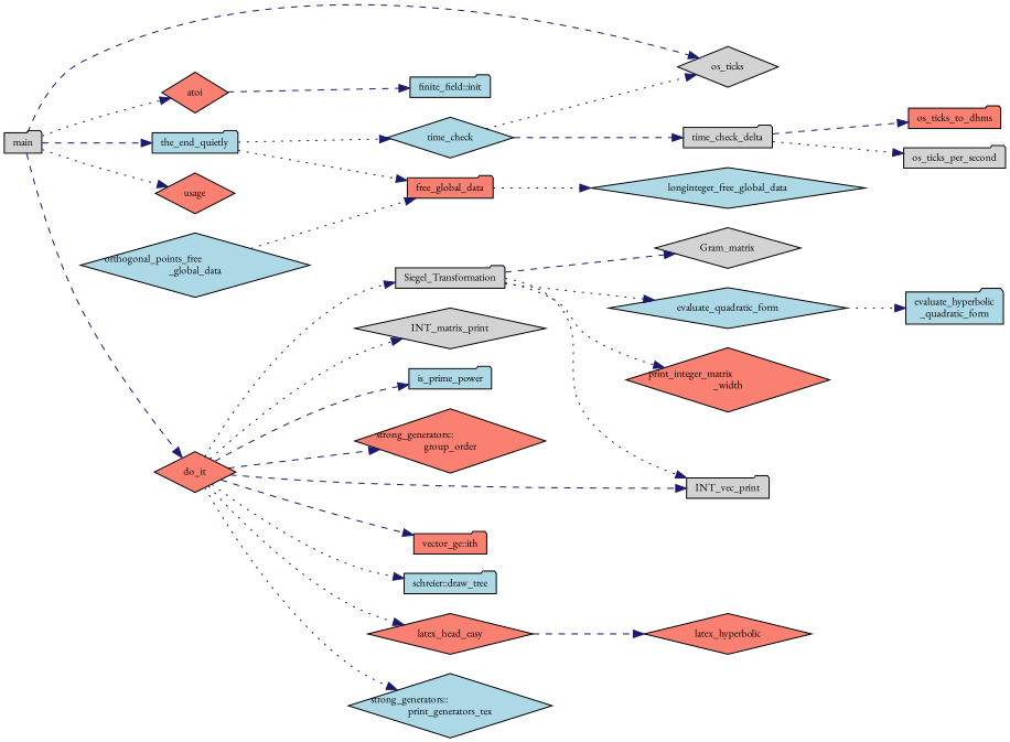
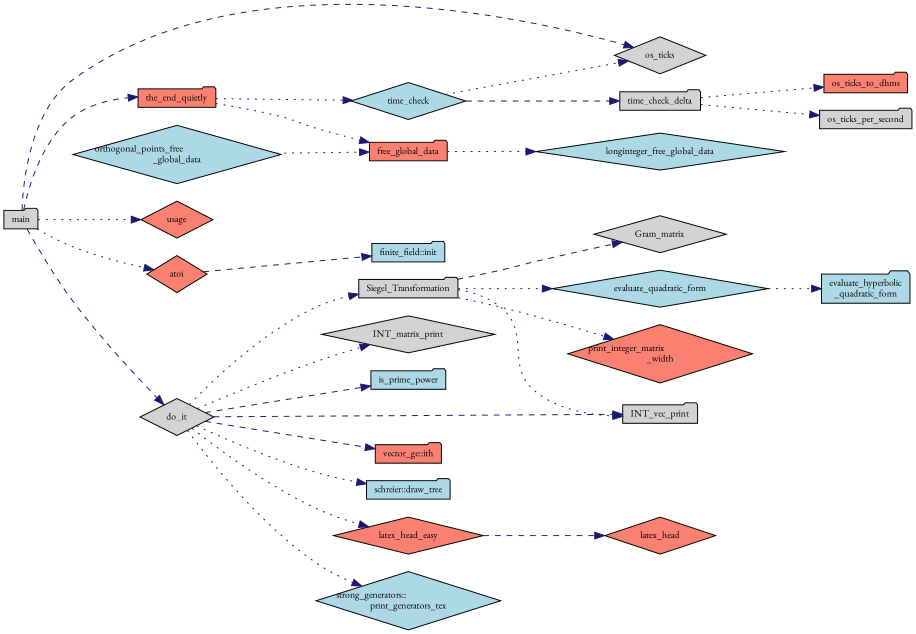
  digraph {
    fontname="EB Garamond"
    rankdir=LR
    node [color=black fillcolor=salmon fontname="EB Garamond" fontsize=10 shape=diamond style=filled]
    edge [color=midnightblue fontname="EB Garamond" fontsize=10 labelfontname=Helvetica labelfontsize=10 style=dotted]
    n1 [fillcolor=lightgrey fontcolor=black height=0.2 label=main shape=folder width=0.4]
    n2 [fillcolor=lightgrey height=0.2 label=os_ticks width=0.4]
    n3 [height=0.2 label=atoi width=0.4]
    n4 [height=0.2 label=usage width=0.4]
-   n5 [height=0.2 label=do_it width=0.4]
-   n6 [fillcolor=lightblue height=0.2 label=the_end_quietly shape=folder width=0.4]
+   n5 [fillcolor=lightgrey height=0.2 label=do_it width=0.4]
+   n6 [height=0.2 label=the_end_quietly shape=folder width=0.4]
    n7 [fillcolor=lightblue height=0.2 label="finite_field::init" shape=folder width=0.4]
    n8 [fillcolor=lightblue height=0.2 label=is_prime_power shape=folder width=0.4]
-   n9 [height=0.2 label="strong_generators::\lgroup_order" width=0.4]
    n10 [fillcolor=lightgrey height=0.2 label=INT_vec_print shape=folder width=0.4]
    n11 [height=0.2 label="vector_ge::ith" shape=folder width=0.4]
    n12 [fillcolor=lightblue height=0.2 label="schreier::draw_tree" shape=folder width=0.4]
    n13 [height=0.2 label=latex_head_easy width=0.4]
    n14 [fillcolor=lightblue height=0.2 label="strong_generators::\lprint_generators_tex" width=0.4]
    n15 [fillcolor=lightgrey height=0.2 label=Siegel_Transformation shape=folder width=0.4]
    n16 [fillcolor=lightgrey height=0.2 label=INT_matrix_print width=0.4]
    n17 [height=0.2 label=free_global_data shape=folder width=0.4]
    n18 [fillcolor=lightblue height=0.2 label=time_check width=0.4]
-   n19 [height=0.2 label=latex_hyperbolic width=0.4]
+   n19 [height=0.2 label=latex_head width=0.4]
    n20 [fillcolor=lightgrey height=0.2 label=Gram_matrix width=0.4]
    n21 [fillcolor=lightblue height=0.2 label=evaluate_quadratic_form width=0.4]
    n22 [height=0.2 label="print_integer_matrix\l_width" width=0.4]
    n23 [fillcolor=lightblue height=0.2 label="evaluate_hyperbolic\l_quadratic_form" shape=folder width=0.4]
    n24 [fillcolor=lightblue height=0.2 label=longinteger_free_global_data width=0.4]
    n25 [fillcolor=lightgrey height=0.2 label=time_check_delta shape=folder width=0.4]
    n26 [fillcolor=lightblue height=0.2 label="orthogonal_points_free\l_global_data" width=0.4]
    n27 [fillcolor=lightgrey height=0.2 label=os_ticks_per_second shape=folder width=0.4]
    n28 [height=0.2 label=os_ticks_to_dhms shape=folder width=0.4]
    n1 -> n2 [style=dashed]
    n1 -> n3
    n1 -> n4
    n1 -> n5 [style=dashed]
    n1 -> n6 [style=dashed]
    n3 -> n7 [style=dashed]
    n5 -> n8 [style=dashed]
-   n5 -> n9 [style=dashed]
    n5 -> n10 [style=dashed]
    n5 -> n11 [style=dashed]
    n5 -> n12
    n5 -> n13
    n5 -> n14
    n5 -> n15
    n5 -> n16
    n6 -> n17
    n6 -> n18
    n13 -> n19 [style=dashed]
    n15 -> n10
    n15 -> n20 [style=dashed]
    n15 -> n21
    n15 -> n22
    n17 -> n24
    n18 -> n2
    n18 -> n25 [style=dashed]
    n21 -> n23
    n25 -> n27
-   n25 -> n28 [style=dashed]
+   n25 -> n28
    n26 -> n17
  }
